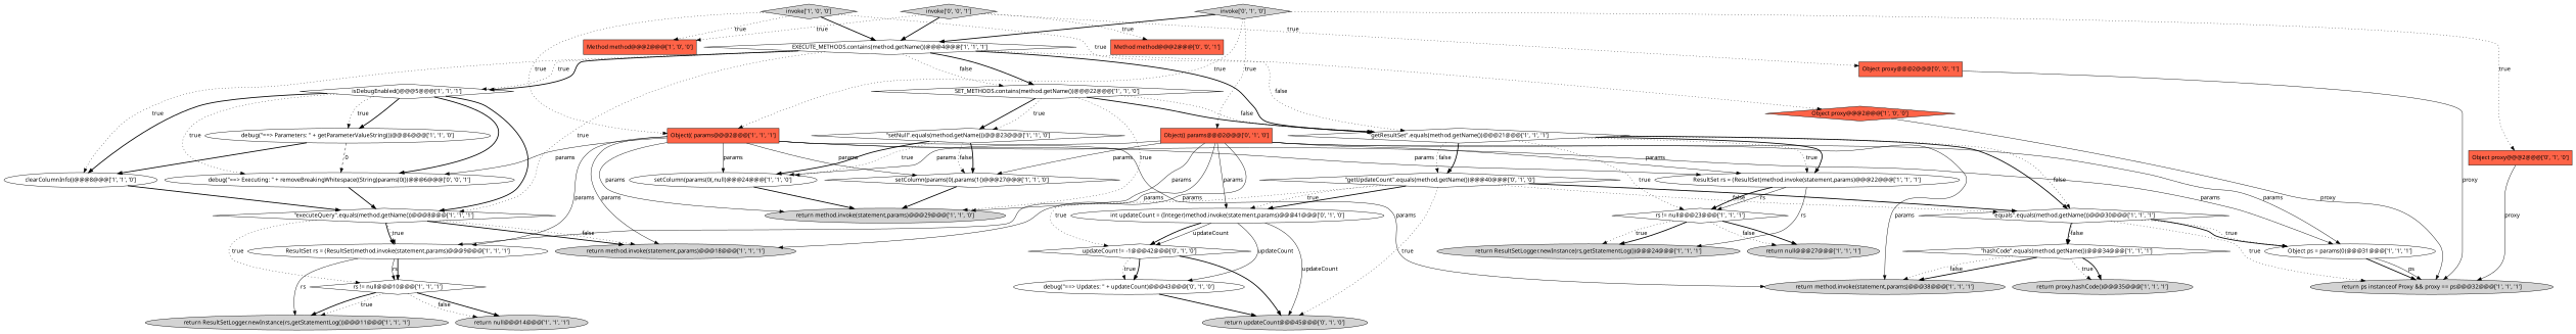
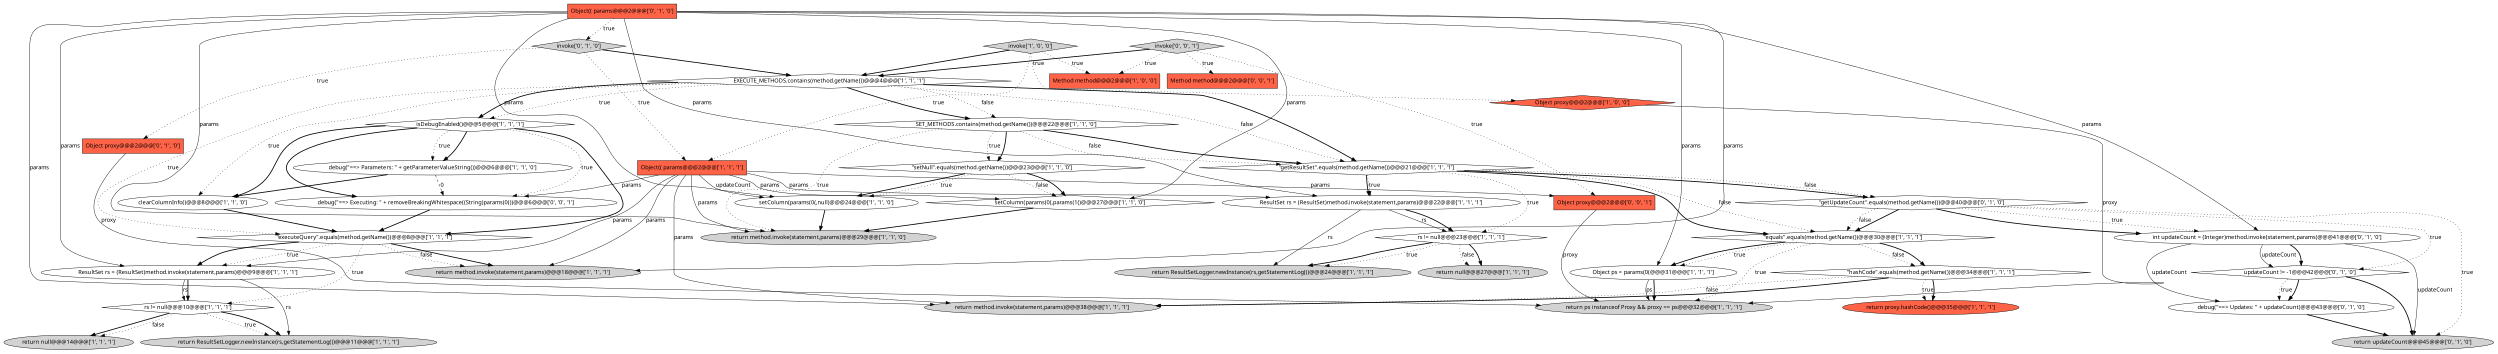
  digraph {
    fontname="Noto Sans"
    node [fillcolor=white fontname="Noto Sans" shape=ellipse style=filled]
    edge [fontname="Noto Sans" style=dotted]
    n1 [label="SET_METHODS.contains(method.getName())@@@22@@@['1', '1', '0']" shape=diamond]
    n2 [label="\"setNull\".equals(method.getName())@@@23@@@['1', '1', '0']" shape=diamond]
    n3 [label="\"getResultSet\".equals(method.getName())@@@21@@@['1', '1', '1']" shape=diamond]
    n4 [fillcolor=lightgray label="return method.invoke(statement,params)@@@29@@@['1', '1', '0']"]
    n5 [label="setColumn(params(0(,params(1()@@@27@@@['1', '1', '0']" shape=diamond]
    n6 [label="setColumn(params(0(,null)@@@24@@@['1', '1', '0']"]
    n7 [label="ResultSet rs = (ResultSet)method.invoke(statement,params)@@@22@@@['1', '1', '1']"]
    n8 [label="rs != null@@@23@@@['1', '1', '1']" shape=diamond]
    n9 [label="\"equals\".equals(method.getName())@@@30@@@['1', '1', '1']" shape=diamond]
    n10 [label="\"getUpdateCount\".equals(method.getName())@@@40@@@['0', '1', '0']" shape=diamond]
    n11 [fillcolor=lightgray label="return ps instanceof Proxy && proxy == ps@@@32@@@['1', '1', '1']"]
    n12 [fillcolor=tomato label="Object(( params@@@2@@@['0', '1', '0']" shape=box]
    n13 [label="Object ps = params(0(@@@31@@@['1', '1', '1']"]
    n14 [label="ResultSet rs = (ResultSet)method.invoke(statement,params)@@@9@@@['1', '1', '1']"]
    n15 [fillcolor=lightgray label="return method.invoke(statement,params)@@@38@@@['1', '1', '1']"]
    n16 [fillcolor=lightgray label="return method.invoke(statement,params)@@@18@@@['1', '1', '1']"]
    n17 [label="int updateCount = (Integer)method.invoke(statement,params)@@@41@@@['0', '1', '0']"]
    n18 [label="rs != null@@@10@@@['1', '1', '1']" shape=diamond]
    n19 [fillcolor=lightgray label="return ResultSetLogger.newInstance(rs,getStatementLog())@@@11@@@['1', '1', '1']"]
    n20 [label="updateCount != -1@@@42@@@['0', '1', '0']" shape=diamond]
    n21 [label="debug(\"==> Updates: \" + updateCount)@@@43@@@['0', '1', '0']"]
    n22 [fillcolor=lightgray label="return updateCount@@@45@@@['0', '1', '0']"]
    n23 [fillcolor=lightgray label="return ResultSetLogger.newInstance(rs,getStatementLog())@@@24@@@['1', '1', '1']"]
    n24 [fillcolor=lightgray label="invoke['1', '0', '0']" shape=diamond]
    n25 [fillcolor=tomato label="Object(( params@@@2@@@['1', '1', '1']" shape=box]
    n26 [fillcolor=tomato label="Method method@@@2@@@['1', '0', '0']" shape=box]
    n27 [label="EXECUTE_METHODS.contains(method.getName())@@@4@@@['1', '1', '1']" shape=diamond]
    n28 [fillcolor=tomato label="Object proxy@@@2@@@['1', '0', '0']" shape=diamond]
    n29 [label="debug(\"==> Executing: \" + removeBreakingWhitespace((String)params(0())@@@6@@@['0', '0', '1']"]
    n30 [label="\"executeQuery\".equals(method.getName())@@@8@@@['1', '1', '1']" shape=diamond]
    n31 [label="clearColumnInfo()@@@8@@@['1', '1', '0']"]
    n32 [label="isDebugEnabled()@@@5@@@['1', '1', '1']" shape=diamond]
    n33 [fillcolor=lightgray label="invoke['0', '1', '0']" shape=diamond]
    n34 [fillcolor=tomato label="Object proxy@@@2@@@['0', '1', '0']" shape=box]
    n35 [label="debug(\"==> Parameters: \" + getParameterValueString())@@@6@@@['1', '1', '0']"]
-   n36 [fillcolor=lightgray label="return proxy.hashCode()@@@35@@@['1', '1', '1']"]
+   n36 [fillcolor=tomato label="return proxy.hashCode()@@@35@@@['1', '1', '1']"]
    n37 [fillcolor=lightgray label="return null@@@14@@@['1', '1', '1']"]
    n38 [fillcolor=lightgray label="return null@@@27@@@['1', '1', '1']"]
    n39 [label="\"hashCode\".equals(method.getName())@@@34@@@['1', '1', '1']" shape=diamond]
    n40 [fillcolor=tomato label="Object proxy@@@2@@@['0', '0', '1']" shape=box]
    n41 [fillcolor=tomato label="Method method@@@2@@@['0', '0', '1']" shape=box]
    n42 [fillcolor=lightgray label="invoke['0', '0', '1']" shape=diamond]
    n1 -> n2 [style=bold]
    n1 -> n2 [label=true]
    n1 -> n3 [style=bold]
    n1 -> n3 [label=false]
    n1 -> n4 [label=true]
    n2 -> n5 [label=false]
    n2 -> n5 [style=bold]
    n2 -> n6 [style=bold]
    n2 -> n6 [label=true]
    n3 -> n7 [label=true]
    n3 -> n7 [style=bold]
    n3 -> n8 [label=true]
    n3 -> n9 [style=bold]
    n3 -> n9 [label=false]
    n3 -> n10 [style=bold]
    n3 -> n10 [label=false]
    n5 -> n4 [style=bold]
    n6 -> n4 [style=bold]
    n7 -> n8 [label=rs style=solid]
    n7 -> n8 [style=bold]
    n7 -> n23 [label=rs style=solid]
    n8 -> n23 [label=true]
    n8 -> n23 [style=bold]
    n8 -> n38 [style=bold]
    n8 -> n38 [label=false]
    n9 -> n11 [label=true]
    n9 -> n13 [style=bold]
    n9 -> n13 [label=true]
    n9 -> n39 [label=false]
    n9 -> n39 [style=bold]
    n10 -> n9 [style=bold]
    n10 -> n9 [label=false]
    n10 -> n17 [style=bold]
    n10 -> n17 [label=true]
    n10 -> n20 [label=true]
    n10 -> n22 [label=true]
    n12 -> n4 [label=params style=solid]
    n12 -> n5 [label=params style=solid]
    n12 -> n6 [label=params style=solid]
    n12 -> n7 [label=params style=solid]
    n12 -> n13 [label=params style=solid]
    n12 -> n14 [label=params style=solid]
    n12 -> n15 [label=params style=solid]
    n12 -> n16 [label=params style=solid]
    n12 -> n17 [label=params style=solid]
    n13 -> n11 [style=bold]
    n13 -> n11 [label=ps style=solid]
    n14 -> n18 [label=rs style=solid]
    n14 -> n18 [style=bold]
    n14 -> n19 [label=rs style=solid]
    n17 -> n20 [style=bold]
    n17 -> n20 [label=updateCount style=solid]
    n17 -> n21 [label=updateCount style=solid]
    n17 -> n22 [label=updateCount style=solid]
    n18 -> n19 [label=true]
    n18 -> n19 [style=bold]
    n18 -> n37 [style=bold]
    n18 -> n37 [label=false]
    n20 -> n21 [style=bold]
    n20 -> n21 [label=true]
    n20 -> n22 [style=bold]
    n21 -> n22 [style=bold]
    n24 -> n25 [label=true]
    n24 -> n26 [label=true]
    n24 -> n27 [style=bold]
    n24 -> n28 [label=true]
    n25 -> n4 [label=params style=solid]
    n25 -> n5 [label=params style=solid]
-   n25 -> n6 [label=params style=solid]
+   n25 -> n6 [label=updateCount style=solid]
    n25 -> n7 [label=params style=solid]
-   n25 -> n13 [label=params style=solid]
+   n25 -> n40 [label=params style=solid]
    n25 -> n14 [label=params style=solid]
    n25 -> n15 [label=params style=solid]
    n25 -> n16 [label=params style=solid]
    n25 -> n29 [label=params style=solid]
    n27 -> n1 [label=false]
    n27 -> n1 [style=bold]
    n27 -> n3 [style=bold]
    n27 -> n3 [label=false]
    n27 -> n30 [label=true]
    n27 -> n31 [label=true]
    n27 -> n32 [label=true]
    n27 -> n32 [style=bold]
    n28 -> n11 [label=proxy style=solid]
    n29 -> n30 [style=bold]
    n30 -> n14 [style=bold]
    n30 -> n14 [label=true]
    n30 -> n16 [style=bold]
    n30 -> n16 [label=false]
    n30 -> n18 [label=true]
    n31 -> n30 [style=bold]
    n32 -> n29 [style=bold]
    n32 -> n29 [label=true]
    n32 -> n30 [style=bold]
    n32 -> n31 [style=bold]
    n32 -> n35 [style=bold]
    n32 -> n35 [label=true]
-   n33 -> n12 [label=true]
+   n12 -> n33 [label=true]
    n33 -> n25 [label=true]
    n33 -> n27 [style=bold]
    n33 -> n34 [label=true]
    n34 -> n11 [label=proxy style=solid]
    n35 -> n29 [label=0 style=dashed]
    n35 -> n31 [style=bold]
    n39 -> n15 [style=bold]
    n39 -> n15 [label=false]
    n39 -> n36 [label=true]
    n39 -> n36 [style=bold]
    n40 -> n11 [label=proxy style=solid]
    n42 -> n26 [label=true]
    n42 -> n27 [style=bold]
    n42 -> n40 [label=true]
    n42 -> n41 [label=true]
  }
